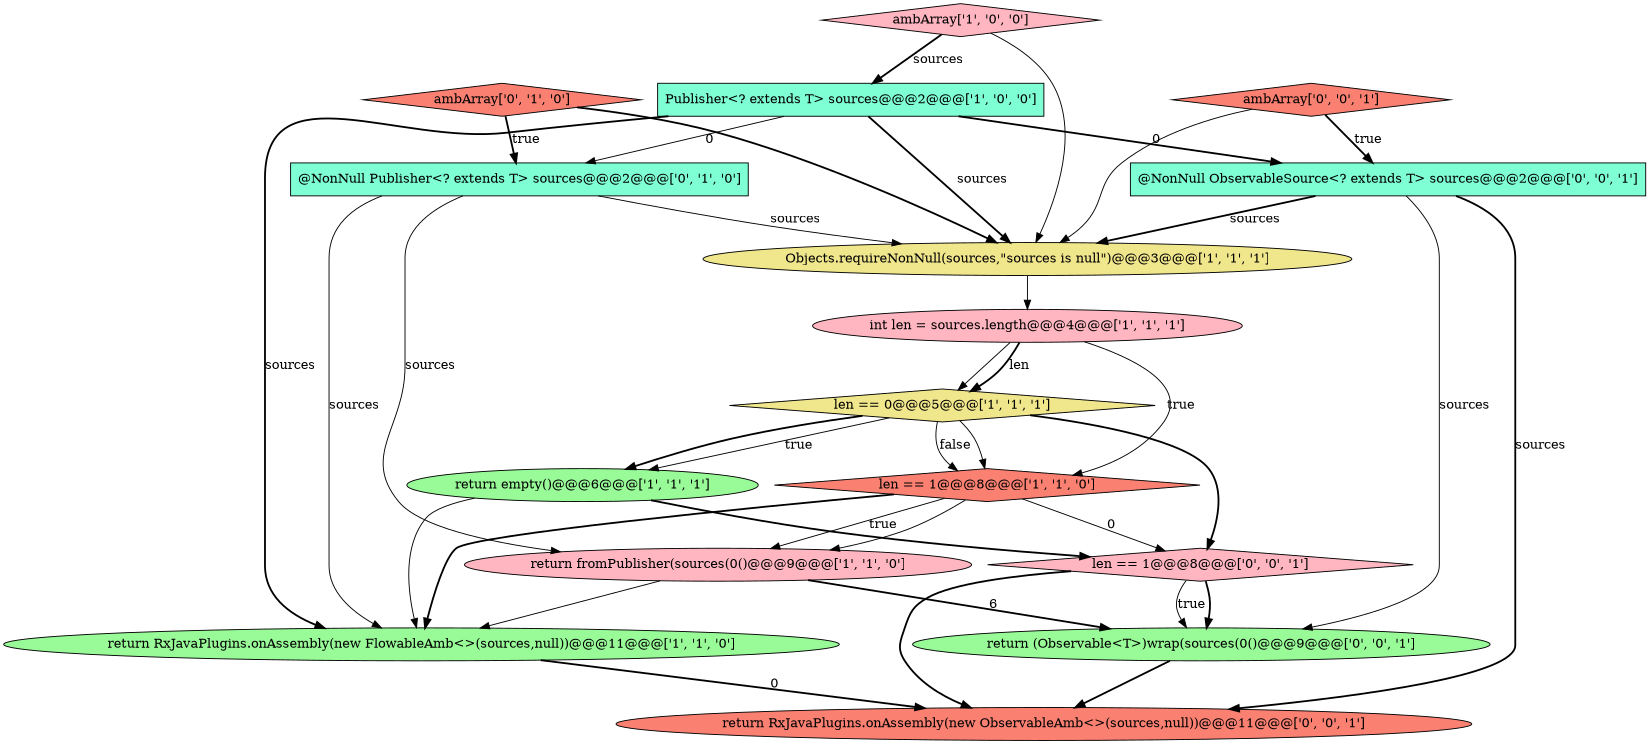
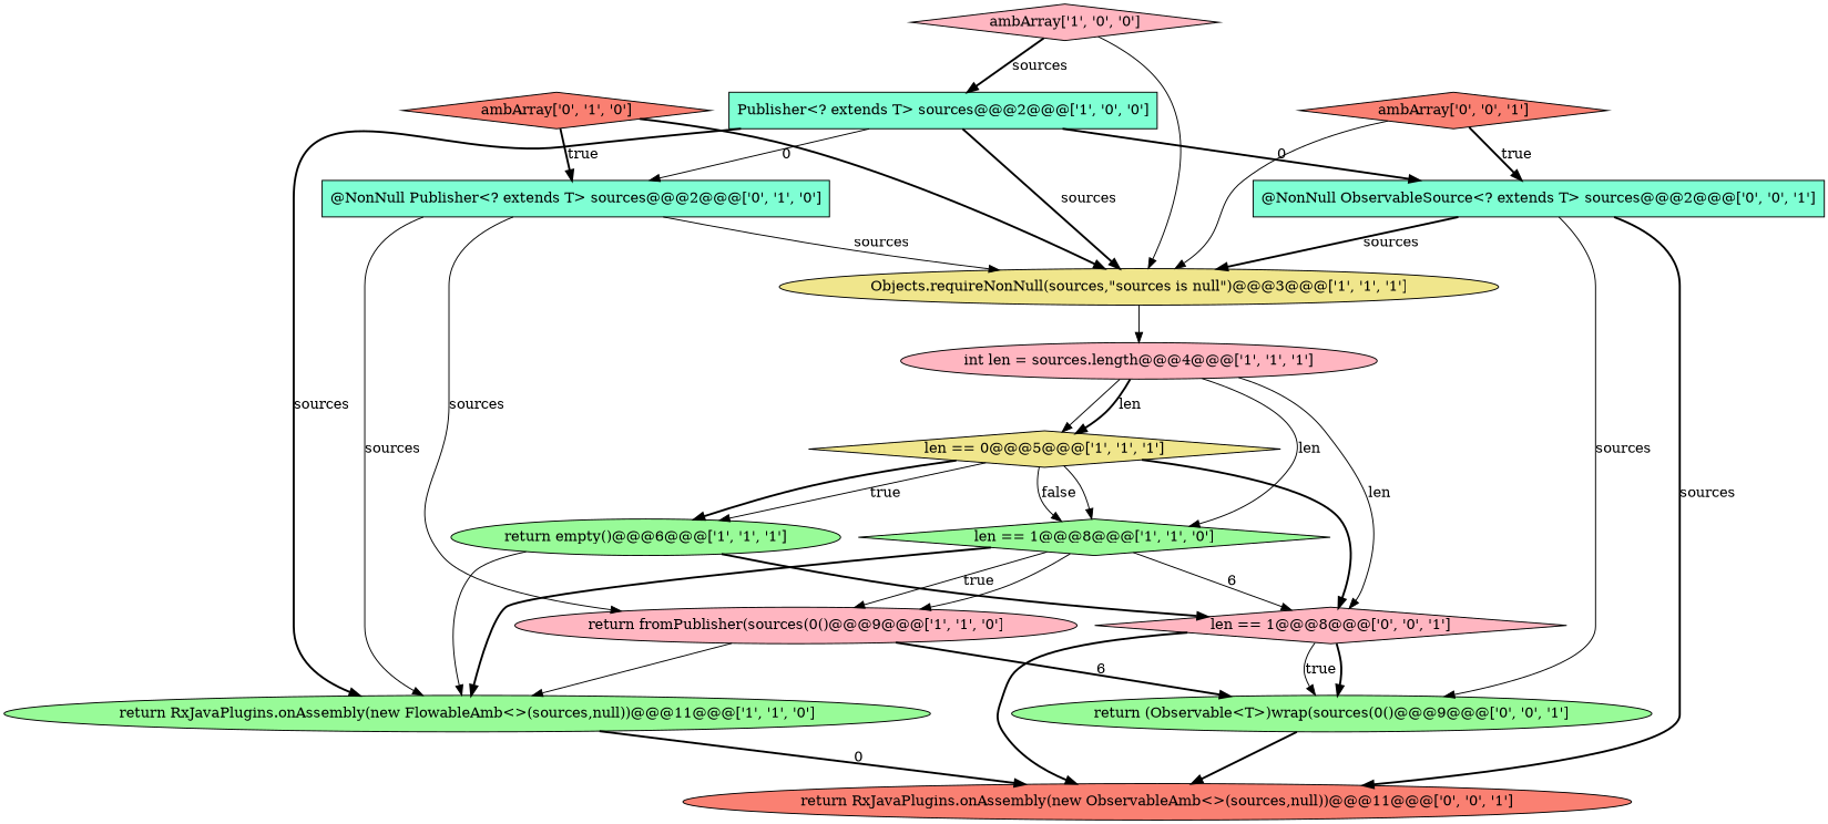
  digraph {
    node [fillcolor=palegreen shape=ellipse style=filled]
    edge [style=solid]
    n1 [fillcolor=aquamarine label="@NonNull ObservableSource<? extends T> sources@@@2@@@['0', '0', '1']" shape=box]
    n2 [label="return (Observable<T>)wrap(sources(0()@@@9@@@['0', '0', '1']"]
    n3 [fillcolor=khaki label="Objects.requireNonNull(sources,\"sources is null\")@@@3@@@['1', '1', '1']"]
    n4 [fillcolor=salmon label="return RxJavaPlugins.onAssembly(new ObservableAmb<>(sources,null))@@@11@@@['0', '0', '1']"]
    n5 [fillcolor=lightpink label="int len = sources.length@@@4@@@['1', '1', '1']"]
    n6 [fillcolor=aquamarine label="@NonNull Publisher<? extends T> sources@@@2@@@['0', '1', '0']" shape=box]
    n7 [fillcolor=lightpink label="return fromPublisher(sources(0()@@@9@@@['1', '1', '0']"]
    n8 [label="return RxJavaPlugins.onAssembly(new FlowableAmb<>(sources,null))@@@11@@@['1', '1', '0']"]
    n9 [fillcolor=salmon label="ambArray['0', '1', '0']" shape=diamond]
    n10 [fillcolor=lightpink label="ambArray['1', '0', '0']" shape=diamond]
    n11 [fillcolor=aquamarine label="Publisher<? extends T> sources@@@2@@@['1', '0', '0']" shape=box]
    n12 [label="return empty()@@@6@@@['1', '1', '1']"]
    n13 [fillcolor=lightpink label="len == 1@@@8@@@['0', '0', '1']" shape=diamond]
-   n14 [fillcolor=salmon label="len == 1@@@8@@@['1', '1', '0']" shape=diamond]
+   n14 [label="len == 1@@@8@@@['1', '1', '0']" shape=diamond]
    n15 [fillcolor=salmon label="ambArray['0', '0', '1']" shape=diamond]
    n16 [fillcolor=khaki label="len == 0@@@5@@@['1', '1', '1']" shape=diamond]
    n1 -> n2 [label=sources]
    n1 -> n3 [label=sources style=bold]
    n1 -> n4 [label=sources style=bold]
    n2 -> n4 [style=bold]
    n3 -> n5
-   n5 -> n14 [label=true]
+   n5 -> n13 [label=len]
+   n5 -> n14 [label=len]
    n5 -> n16
    n5 -> n16 [label=len style=bold]
    n6 -> n3 [label=sources]
    n6 -> n7 [label=sources]
    n6 -> n8 [label=sources]
    n7 -> n2 [label=6 style=bold]
    n7 -> n8
    n8 -> n4 [label=0 style=bold]
    n9 -> n3 [style=bold]
    n9 -> n6 [label=true style=bold]
    n10 -> n3
    n10 -> n11 [label=sources style=bold]
    n11 -> n1 [label=0 style=bold]
    n11 -> n3 [label=sources style=bold]
    n11 -> n6 [label=0]
    n11 -> n8 [label=sources style=bold]
    n12 -> n8
    n12 -> n13 [style=bold]
    n13 -> n2 [style=bold]
    n13 -> n2 [label=true]
    n13 -> n4 [style=bold]
    n14 -> n7 [label=true]
    n14 -> n7
    n14 -> n8 [style=bold]
-   n14 -> n13 [label=0]
+   n14 -> n13 [label=6]
    n15 -> n1 [label=true style=bold]
    n15 -> n3
    n16 -> n12 [style=bold]
    n16 -> n12 [label=true]
    n16 -> n13 [style=bold]
    n16 -> n14
    n16 -> n14 [label=false]
  }
